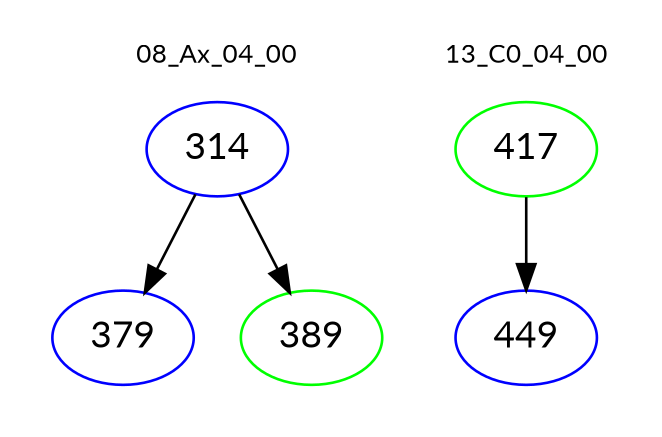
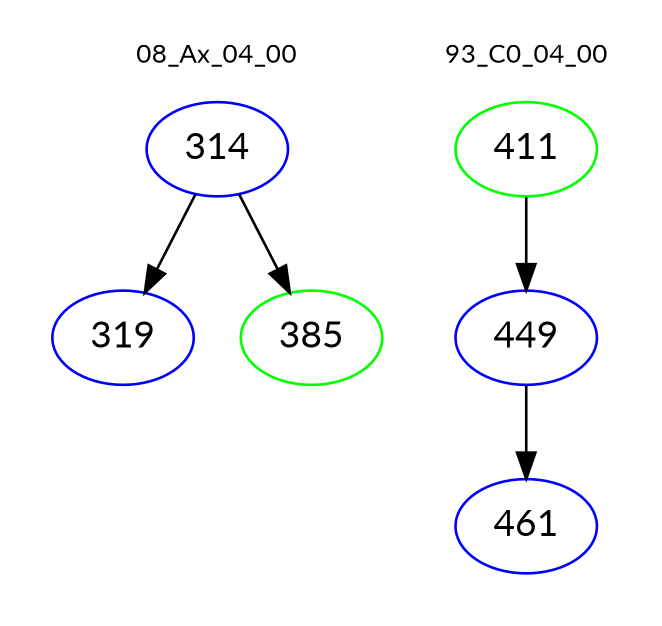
  digraph {
    fontname=Lato
    node [color=blue fontname=Lato]
    edge [color=black fontname=Lato]
    n1 [label=314]
-   n2 [label=379]
-   n3 [color=green label=389]
+   n2 [label=319]
+   n3 [color=green label=385]
    n4 [label=449]
-   n5 [color=green label=417]
+   n5 [color=green label=411]
+   n6 [label=461]
    subgraph cluster_1 {
      color=white
      fontsize=10
      label="08_Ax_04_00"
      n1
      n2
      n3
    }
    subgraph cluster_2 {
      color=white
      fontsize=10
-     label="13_C0_04_00"
+     label="93_C0_04_00"
      n4
      n5
+     n6
    }
    n1 -> n2
    n1 -> n3
+   n4 -> n6
    n5 -> n4
  }
